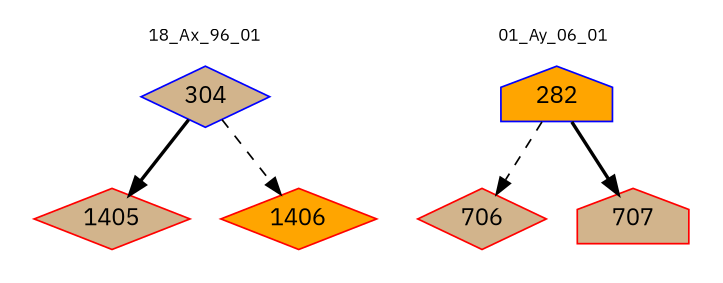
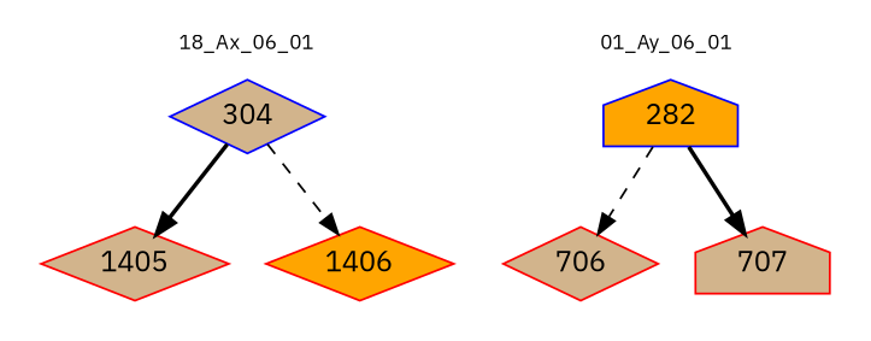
  digraph {
    fontname="IBM Plex Sans"
    node [color=red fillcolor=tan fontname="IBM Plex Sans" shape=diamond style=filled]
    edge [color=black fontname="IBM Plex Sans" style=bold]
    n1 [color=blue label=304]
    n2 [label=1405]
    n3 [fillcolor=orange label=1406]
    n4 [color=blue fillcolor=orange label=282 shape=house]
    n5 [label=706]
    n6 [label=707 shape=house]
    subgraph cluster_1 {
      color=white
      fontsize=10
-     label="18_Ax_96_01"
+     label="18_Ax_06_01"
      n1
      n2
      n3
    }
    subgraph cluster_2 {
      color=white
      fontsize=10
      label="01_Ay_06_01"
      n4
      n5
      n6
    }
    n1 -> n2
    n1 -> n3 [style=dashed]
    n4 -> n5 [style=dashed]
    n4 -> n6
  }
